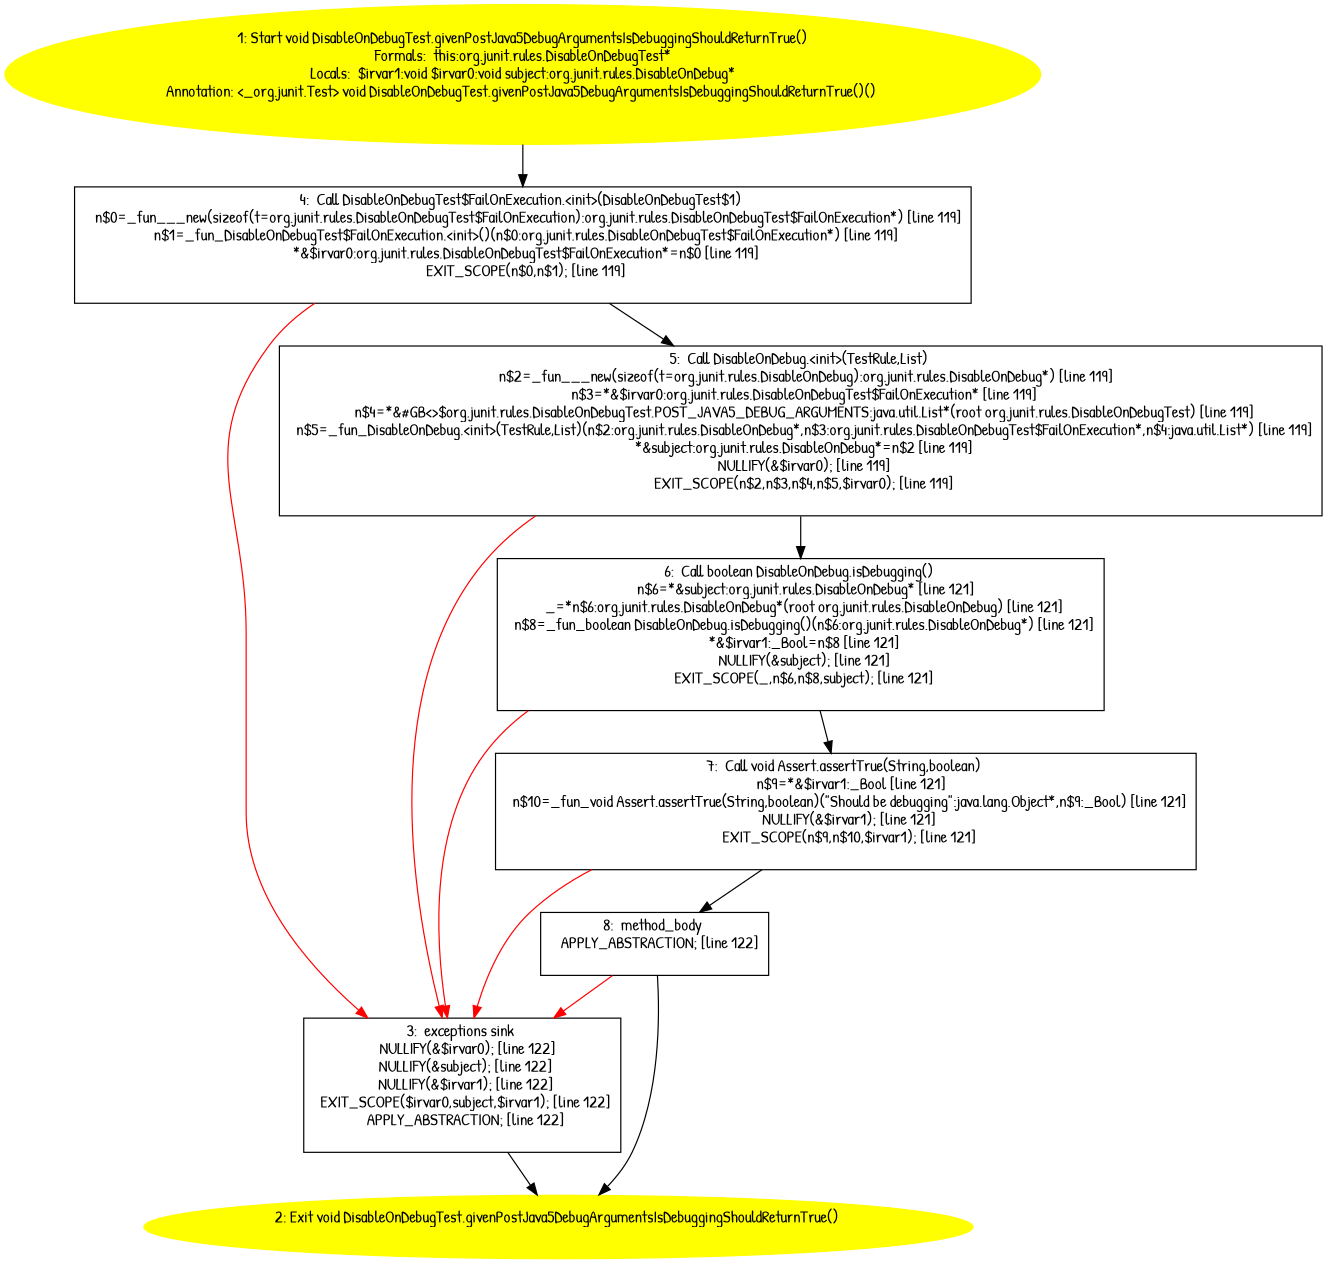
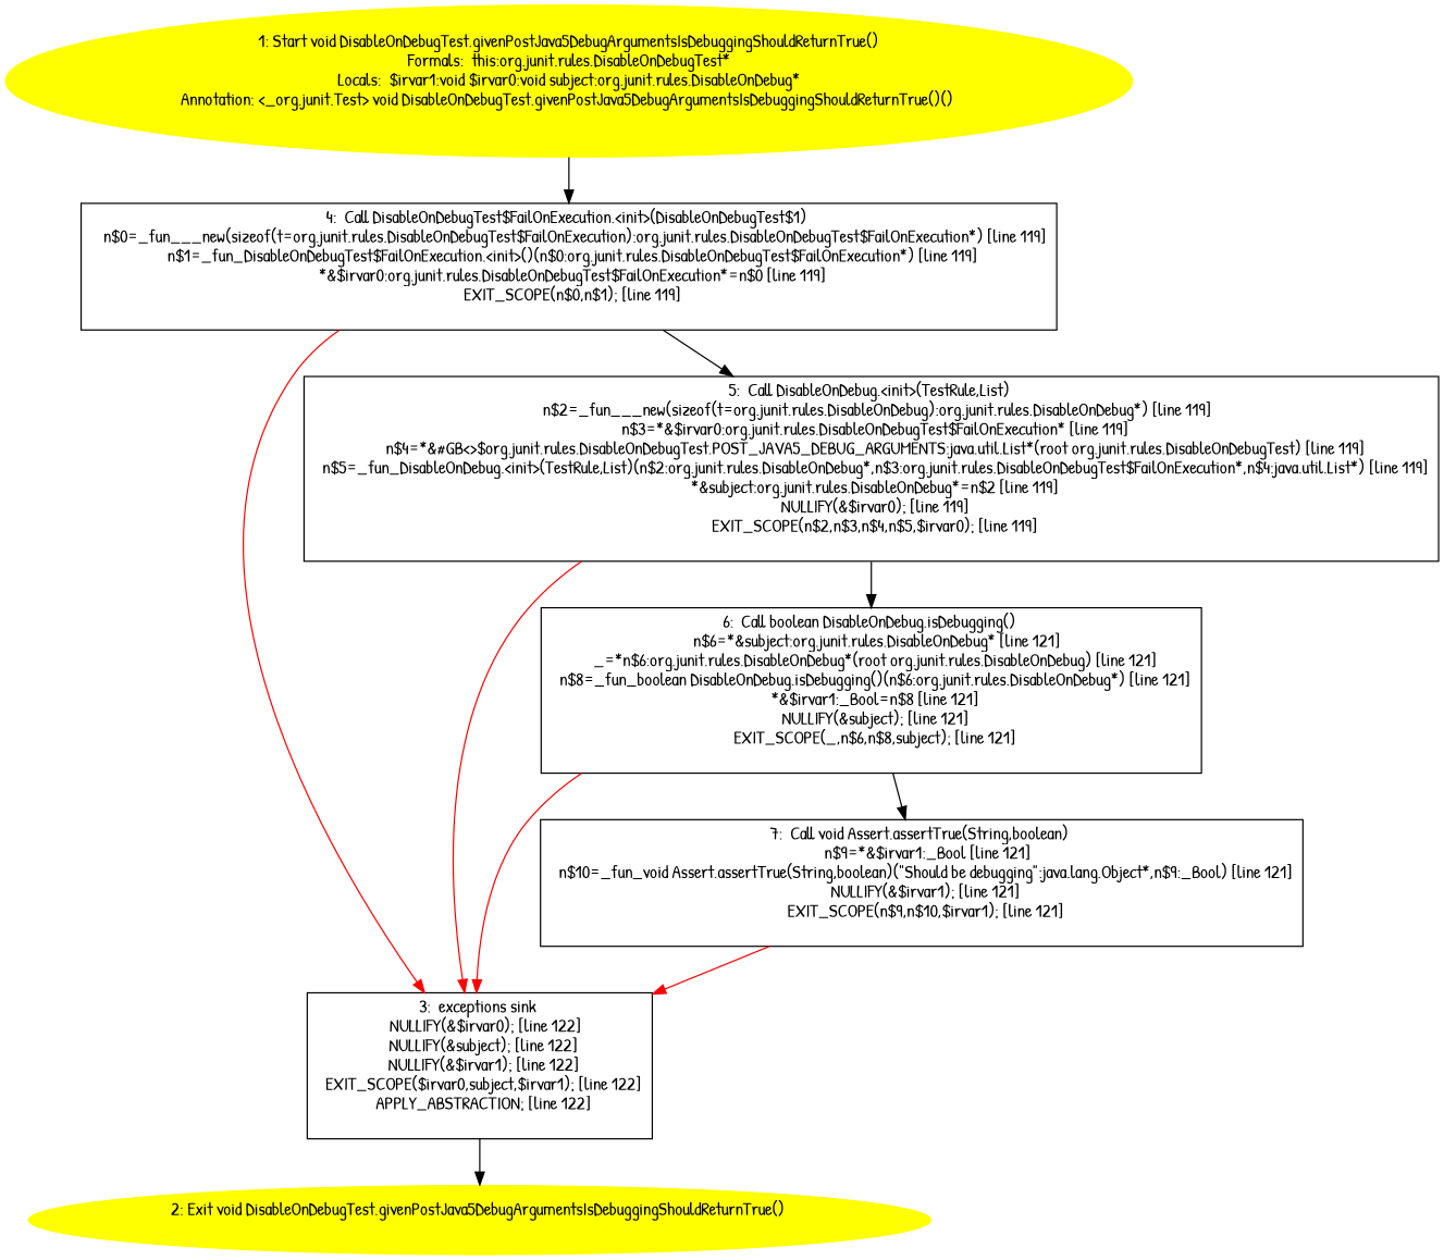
  digraph {
    fontname="Patrick Hand"
    node [fontname="Patrick Hand" shape=box]
    edge [fontname="Patrick Hand"]
    n1 [color=yellow label="1: Start void DisableOnDebugTest.givenPostJava5DebugArgumentsIsDebuggingShouldReturnTrue()\nFormals:  this:org.junit.rules.DisableOnDebugTest*\nLocals:  $irvar1:void $irvar0:void subject:org.junit.rules.DisableOnDebug*\nAnnotation: <_org.junit.Test> void DisableOnDebugTest.givenPostJava5DebugArgumentsIsDebuggingShouldReturnTrue()() \n  " style=filled shape=""]
    n2 [label="4:  Call DisableOnDebugTest$FailOnExecution.<init>(DisableOnDebugTest$1) \n   n$0=_fun___new(sizeof(t=org.junit.rules.DisableOnDebugTest$FailOnExecution):org.junit.rules.DisableOnDebugTest$FailOnExecution*) [line 119]\n  n$1=_fun_DisableOnDebugTest$FailOnExecution.<init>()(n$0:org.junit.rules.DisableOnDebugTest$FailOnExecution*) [line 119]\n  *&$irvar0:org.junit.rules.DisableOnDebugTest$FailOnExecution*=n$0 [line 119]\n  EXIT_SCOPE(n$0,n$1); [line 119]\n "]
    n3 [label="3:  exceptions sink \n   NULLIFY(&$irvar0); [line 122]\n  NULLIFY(&subject); [line 122]\n  NULLIFY(&$irvar1); [line 122]\n  EXIT_SCOPE($irvar0,subject,$irvar1); [line 122]\n  APPLY_ABSTRACTION; [line 122]\n "]
    n4 [label="5:  Call DisableOnDebug.<init>(TestRule,List) \n   n$2=_fun___new(sizeof(t=org.junit.rules.DisableOnDebug):org.junit.rules.DisableOnDebug*) [line 119]\n  n$3=*&$irvar0:org.junit.rules.DisableOnDebugTest$FailOnExecution* [line 119]\n  n$4=*&#GB<>$org.junit.rules.DisableOnDebugTest.POST_JAVA5_DEBUG_ARGUMENTS:java.util.List*(root org.junit.rules.DisableOnDebugTest) [line 119]\n  n$5=_fun_DisableOnDebug.<init>(TestRule,List)(n$2:org.junit.rules.DisableOnDebug*,n$3:org.junit.rules.DisableOnDebugTest$FailOnExecution*,n$4:java.util.List*) [line 119]\n  *&subject:org.junit.rules.DisableOnDebug*=n$2 [line 119]\n  NULLIFY(&$irvar0); [line 119]\n  EXIT_SCOPE(n$2,n$3,n$4,n$5,$irvar0); [line 119]\n "]
    n5 [color=yellow label="2: Exit void DisableOnDebugTest.givenPostJava5DebugArgumentsIsDebuggingShouldReturnTrue() \n  " style=filled shape=""]
    n6 [label="6:  Call boolean DisableOnDebug.isDebugging() \n   n$6=*&subject:org.junit.rules.DisableOnDebug* [line 121]\n  _=*n$6:org.junit.rules.DisableOnDebug*(root org.junit.rules.DisableOnDebug) [line 121]\n  n$8=_fun_boolean DisableOnDebug.isDebugging()(n$6:org.junit.rules.DisableOnDebug*) [line 121]\n  *&$irvar1:_Bool=n$8 [line 121]\n  NULLIFY(&subject); [line 121]\n  EXIT_SCOPE(_,n$6,n$8,subject); [line 121]\n "]
    n7 [label="7:  Call void Assert.assertTrue(String,boolean) \n   n$9=*&$irvar1:_Bool [line 121]\n  n$10=_fun_void Assert.assertTrue(String,boolean)(\"Should be debugging\":java.lang.Object*,n$9:_Bool) [line 121]\n  NULLIFY(&$irvar1); [line 121]\n  EXIT_SCOPE(n$9,n$10,$irvar1); [line 121]\n "]
-   n8 [label="8:  method_body \n   APPLY_ABSTRACTION; [line 122]\n "]
    n1 -> n2
    n2 -> n3 [color=red]
    n2 -> n4
    n3 -> n5
    n4 -> n3 [color=red]
    n4 -> n6
    n6 -> n3 [color=red]
    n6 -> n7
    n7 -> n3 [color=red]
-   n7 -> n8
-   n8 -> n3 [color=red]
-   n8 -> n5
  }
